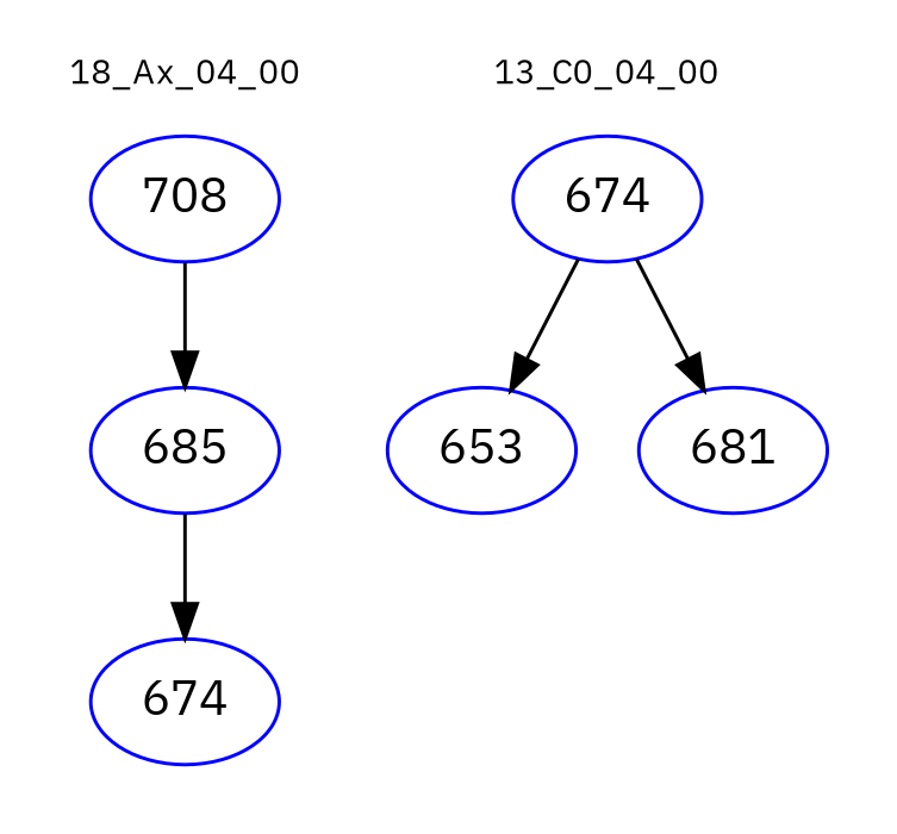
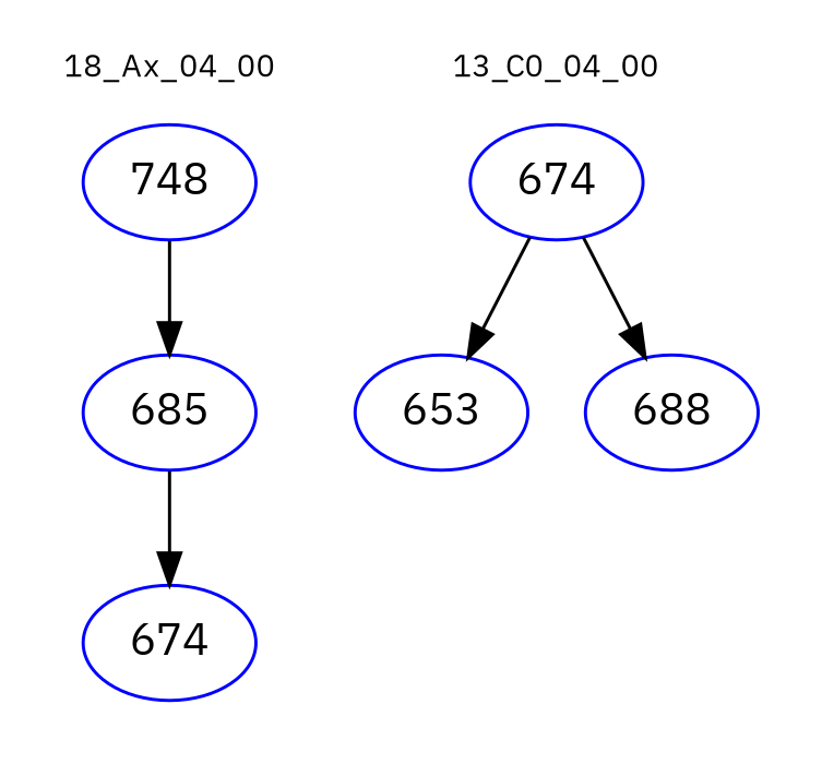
  digraph {
    fontname="IBM Plex Sans"
    node [color=blue fontname="IBM Plex Sans"]
    edge [color=black fontname="IBM Plex Sans"]
    n1 [label=685]
    n2 [label=674]
-   n3 [label=708]
+   n3 [label=748]
    n4 [label=674]
    n5 [label=653]
-   n6 [label=681]
+   n6 [label=688]
    subgraph cluster_1 {
      color=white
      fontsize=10
      label="18_Ax_04_00"
      n1
      n2
      n3
    }
    subgraph cluster_2 {
      color=white
      fontsize=10
      label="13_C0_04_00"
      n4
      n5
      n6
    }
    n1 -> n2
    n3 -> n1
    n4 -> n5
    n4 -> n6
  }
